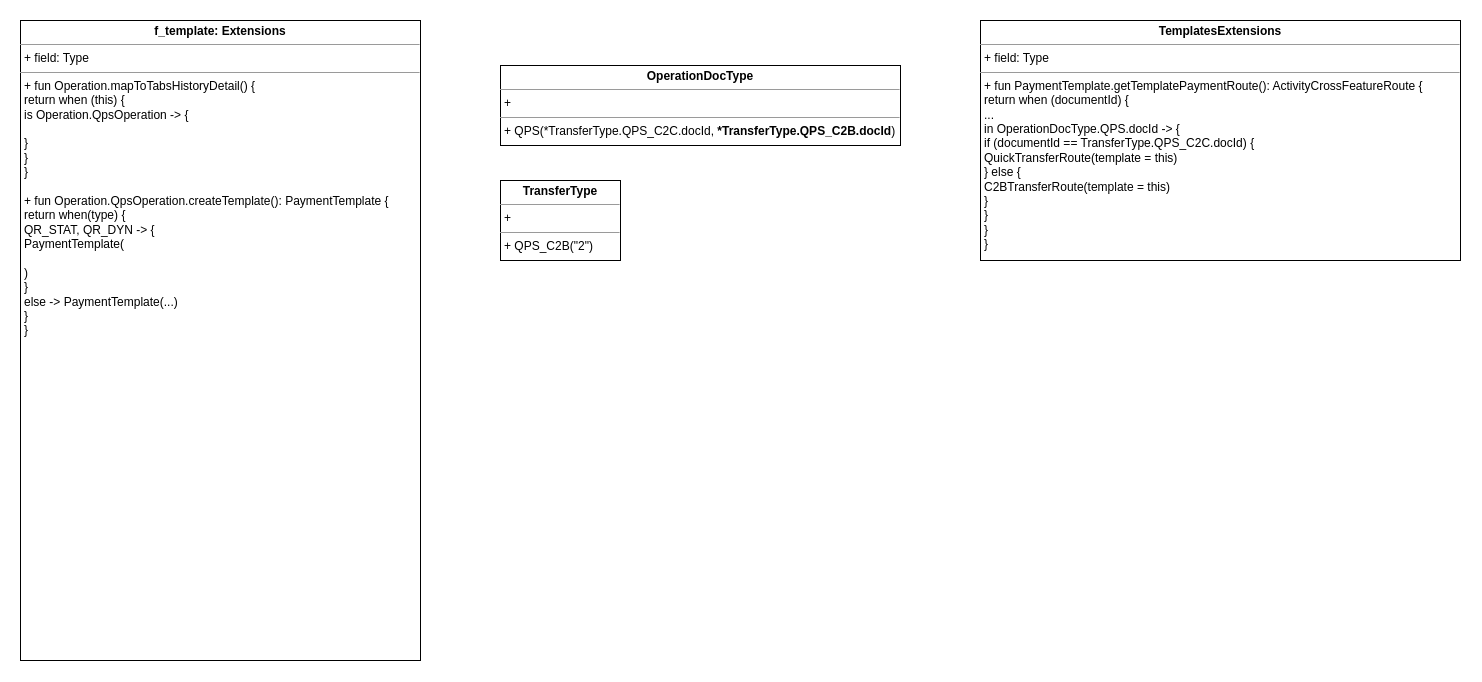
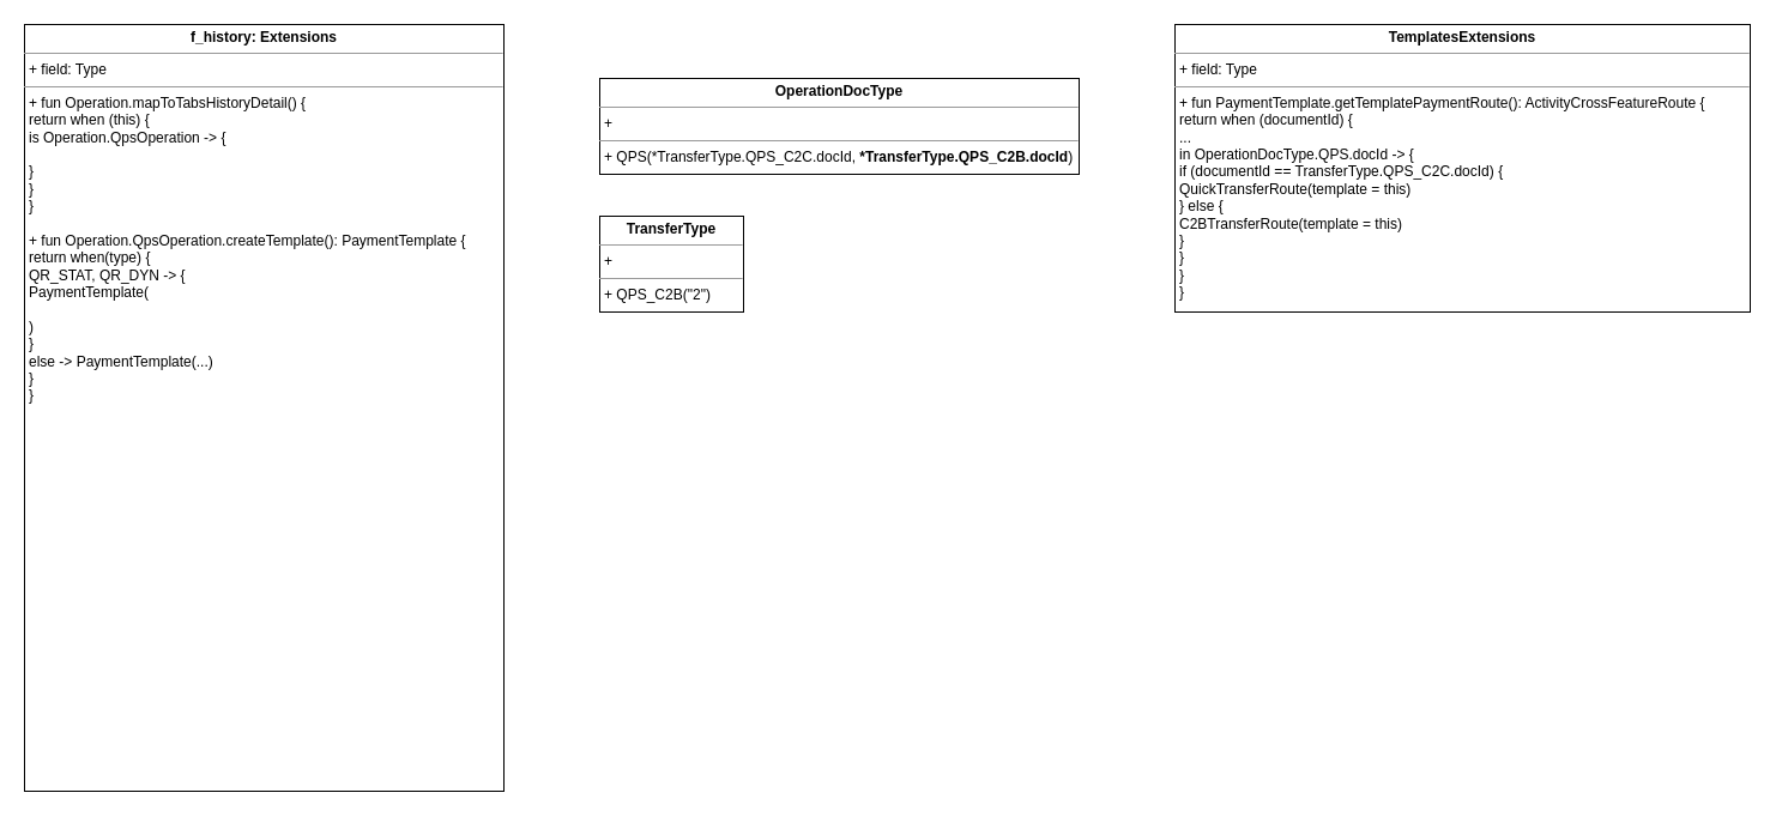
  <mxCell id="0" />
  <mxCell id="1" parent="0" />
- <mxCell id="2" value="&lt;p style=&quot;margin: 0px ; margin-top: 4px ; text-align: center&quot;&gt;&lt;b&gt;f_template: Extensions&lt;br&gt;&lt;/b&gt;&lt;/p&gt;&lt;hr size=&quot;1&quot;&gt;&lt;p style=&quot;margin: 0px ; margin-left: 4px&quot;&gt;+ field: Type&lt;/p&gt;&lt;hr size=&quot;1&quot;&gt;&lt;p style=&quot;margin: 0px ; margin-left: 4px&quot;&gt;+ fun Operation.mapToTabsHistoryDetail() {&lt;/p&gt;&lt;p style=&quot;margin: 0px ; margin-left: 4px&quot;&gt;return when (this) {&lt;/p&gt;&lt;p style=&quot;margin: 0px ; margin-left: 4px&quot;&gt;is Operation.QpsOperation -&amp;gt; {&lt;/p&gt;&lt;p style=&quot;margin: 0px ; margin-left: 4px&quot;&gt;&lt;br&gt;&lt;/p&gt;&lt;p style=&quot;margin: 0px ; margin-left: 4px&quot;&gt;}&lt;br&gt;&lt;/p&gt;&lt;p style=&quot;margin: 0px ; margin-left: 4px&quot;&gt;}&lt;br&gt;&lt;/p&gt;&lt;p style=&quot;margin: 0px ; margin-left: 4px&quot;&gt;}&lt;/p&gt;&lt;p style=&quot;margin: 0px ; margin-left: 4px&quot;&gt;&lt;br&gt;&lt;/p&gt;&lt;p style=&quot;margin: 0px ; margin-left: 4px&quot;&gt;+ fun Operation.QpsOperation.createTemplate(): PaymentTemplate {&lt;br&gt;return when(type) {&lt;/p&gt;&lt;p style=&quot;margin: 0px ; margin-left: 4px&quot;&gt;QR_STAT, QR_DYN -&amp;gt; {&lt;/p&gt;&lt;p style=&quot;margin: 0px ; margin-left: 4px&quot;&gt;PaymentTemplate(&lt;/p&gt;&lt;p style=&quot;margin: 0px ; margin-left: 4px&quot;&gt;&lt;br&gt;&lt;/p&gt;&lt;p style=&quot;margin: 0px ; margin-left: 4px&quot;&gt;)&lt;br&gt;&lt;/p&gt;&lt;p style=&quot;margin: 0px ; margin-left: 4px&quot;&gt;}&lt;/p&gt;&lt;p style=&quot;margin: 0px ; margin-left: 4px&quot;&gt;else -&amp;gt; PaymentTemplate(...)&lt;br&gt;&lt;/p&gt;&lt;p style=&quot;margin: 0px ; margin-left: 4px&quot;&gt;}&lt;br&gt;}&lt;br&gt;&lt;/p&gt;" style="verticalAlign=top;align=left;overflow=fill;fontSize=12;fontFamily=Helvetica;html=1;" parent="1" vertex="1"><mxGeometry x="20" y="20" width="400" height="640" as="geometry" /></mxCell>
+ <mxCell id="2" value="&lt;p style=&quot;margin: 0px ; margin-top: 4px ; text-align: center&quot;&gt;&lt;b&gt;f_history: Extensions&lt;br&gt;&lt;/b&gt;&lt;/p&gt;&lt;hr size=&quot;1&quot;&gt;&lt;p style=&quot;margin: 0px ; margin-left: 4px&quot;&gt;+ field: Type&lt;/p&gt;&lt;hr size=&quot;1&quot;&gt;&lt;p style=&quot;margin: 0px ; margin-left: 4px&quot;&gt;+ fun Operation.mapToTabsHistoryDetail() {&lt;/p&gt;&lt;p style=&quot;margin: 0px ; margin-left: 4px&quot;&gt;return when (this) {&lt;/p&gt;&lt;p style=&quot;margin: 0px ; margin-left: 4px&quot;&gt;is Operation.QpsOperation -&amp;gt; {&lt;/p&gt;&lt;p style=&quot;margin: 0px ; margin-left: 4px&quot;&gt;&lt;br&gt;&lt;/p&gt;&lt;p style=&quot;margin: 0px ; margin-left: 4px&quot;&gt;}&lt;br&gt;&lt;/p&gt;&lt;p style=&quot;margin: 0px ; margin-left: 4px&quot;&gt;}&lt;br&gt;&lt;/p&gt;&lt;p style=&quot;margin: 0px ; margin-left: 4px&quot;&gt;}&lt;/p&gt;&lt;p style=&quot;margin: 0px ; margin-left: 4px&quot;&gt;&lt;br&gt;&lt;/p&gt;&lt;p style=&quot;margin: 0px ; margin-left: 4px&quot;&gt;+ fun Operation.QpsOperation.createTemplate(): PaymentTemplate {&lt;br&gt;return when(type) {&lt;/p&gt;&lt;p style=&quot;margin: 0px ; margin-left: 4px&quot;&gt;QR_STAT, QR_DYN -&amp;gt; {&lt;/p&gt;&lt;p style=&quot;margin: 0px ; margin-left: 4px&quot;&gt;PaymentTemplate(&lt;/p&gt;&lt;p style=&quot;margin: 0px ; margin-left: 4px&quot;&gt;&lt;br&gt;&lt;/p&gt;&lt;p style=&quot;margin: 0px ; margin-left: 4px&quot;&gt;)&lt;br&gt;&lt;/p&gt;&lt;p style=&quot;margin: 0px ; margin-left: 4px&quot;&gt;}&lt;/p&gt;&lt;p style=&quot;margin: 0px ; margin-left: 4px&quot;&gt;else -&amp;gt; PaymentTemplate(...)&lt;br&gt;&lt;/p&gt;&lt;p style=&quot;margin: 0px ; margin-left: 4px&quot;&gt;}&lt;br&gt;}&lt;br&gt;&lt;/p&gt;" style="verticalAlign=top;align=left;overflow=fill;fontSize=12;fontFamily=Helvetica;html=1;" parent="1" vertex="1"><mxGeometry x="20" y="20" width="400" height="640" as="geometry" /></mxCell>
  <mxCell id="3" value="&lt;p style=&quot;margin: 0px ; margin-top: 4px ; text-align: center&quot;&gt;&lt;b&gt;OperationDocType&lt;/b&gt;&lt;/p&gt;&lt;hr size=&quot;1&quot;&gt;&lt;p style=&quot;margin: 0px ; margin-left: 4px&quot;&gt;+ &lt;br&gt;&lt;/p&gt;&lt;hr size=&quot;1&quot;&gt;&lt;p style=&quot;margin: 0px ; margin-left: 4px&quot;&gt;+ QPS(*TransferType.QPS_C2C.docId, &lt;b&gt;*TransferType.QPS_C2B.docId&lt;/b&gt;)&lt;/p&gt;" style="verticalAlign=top;align=left;overflow=fill;fontSize=12;fontFamily=Helvetica;html=1;" parent="1" vertex="1"><mxGeometry x="500" y="65" width="400" height="80" as="geometry" /></mxCell>
  <mxCell id="4" value="&lt;p style=&quot;margin: 0px ; margin-top: 4px ; text-align: center&quot;&gt;&lt;b&gt;TransferType&lt;/b&gt;&lt;/p&gt;&lt;hr size=&quot;1&quot;&gt;&lt;p style=&quot;margin: 0px ; margin-left: 4px&quot;&gt;+ &lt;br&gt;&lt;/p&gt;&lt;hr size=&quot;1&quot;&gt;&lt;p style=&quot;margin: 0px ; margin-left: 4px&quot;&gt;+ QPS_C2B(&quot;2&quot;)&lt;/p&gt;" style="verticalAlign=top;align=left;overflow=fill;fontSize=12;fontFamily=Helvetica;html=1;" parent="1" vertex="1"><mxGeometry x="500" y="180" width="120" height="80" as="geometry" /></mxCell>
  <mxCell id="5" value="&lt;p style=&quot;margin: 0px ; margin-top: 4px ; text-align: center&quot;&gt;&lt;b&gt;TemplatesExtensions&lt;/b&gt;&lt;/p&gt;&lt;hr size=&quot;1&quot;&gt;&lt;p style=&quot;margin: 0px ; margin-left: 4px&quot;&gt;+ field: Type&lt;/p&gt;&lt;hr size=&quot;1&quot;&gt;&lt;p style=&quot;margin: 0px ; margin-left: 4px&quot;&gt;+ fun PaymentTemplate.getTemplatePaymentRoute(): ActivityCrossFeatureRoute {&lt;/p&gt;&lt;p style=&quot;margin: 0px ; margin-left: 4px&quot;&gt;return when (documentId) {&lt;/p&gt;&lt;p style=&quot;margin: 0px ; margin-left: 4px&quot;&gt;...&lt;/p&gt;&lt;p style=&quot;margin: 0px ; margin-left: 4px&quot;&gt;in OperationDocType.QPS.docId -&amp;gt; {&lt;/p&gt;&lt;p style=&quot;margin: 0px ; margin-left: 4px&quot;&gt;if (documentId == TransferType.QPS_C2C.docId) {&lt;/p&gt;&lt;p style=&quot;margin: 0px ; margin-left: 4px&quot;&gt;QuickTransferRoute(template = this)&lt;br&gt;&lt;/p&gt;&lt;p style=&quot;margin: 0px ; margin-left: 4px&quot;&gt;} else {&lt;/p&gt;&lt;p style=&quot;margin: 0px ; margin-left: 4px&quot;&gt;C2BTransferRoute(template = this)&lt;br&gt;&lt;/p&gt;&lt;p style=&quot;margin: 0px ; margin-left: 4px&quot;&gt;}&lt;br&gt;}&lt;br&gt;&lt;/p&gt;&lt;p style=&quot;margin: 0px ; margin-left: 4px&quot;&gt;}&lt;br&gt;&lt;/p&gt;&lt;p style=&quot;margin: 0px ; margin-left: 4px&quot;&gt;}&lt;br&gt;&lt;/p&gt;" style="verticalAlign=top;align=left;overflow=fill;fontSize=12;fontFamily=Helvetica;html=1;" vertex="1" parent="1"><mxGeometry x="980" y="20" width="480" height="240" as="geometry" /></mxCell>
